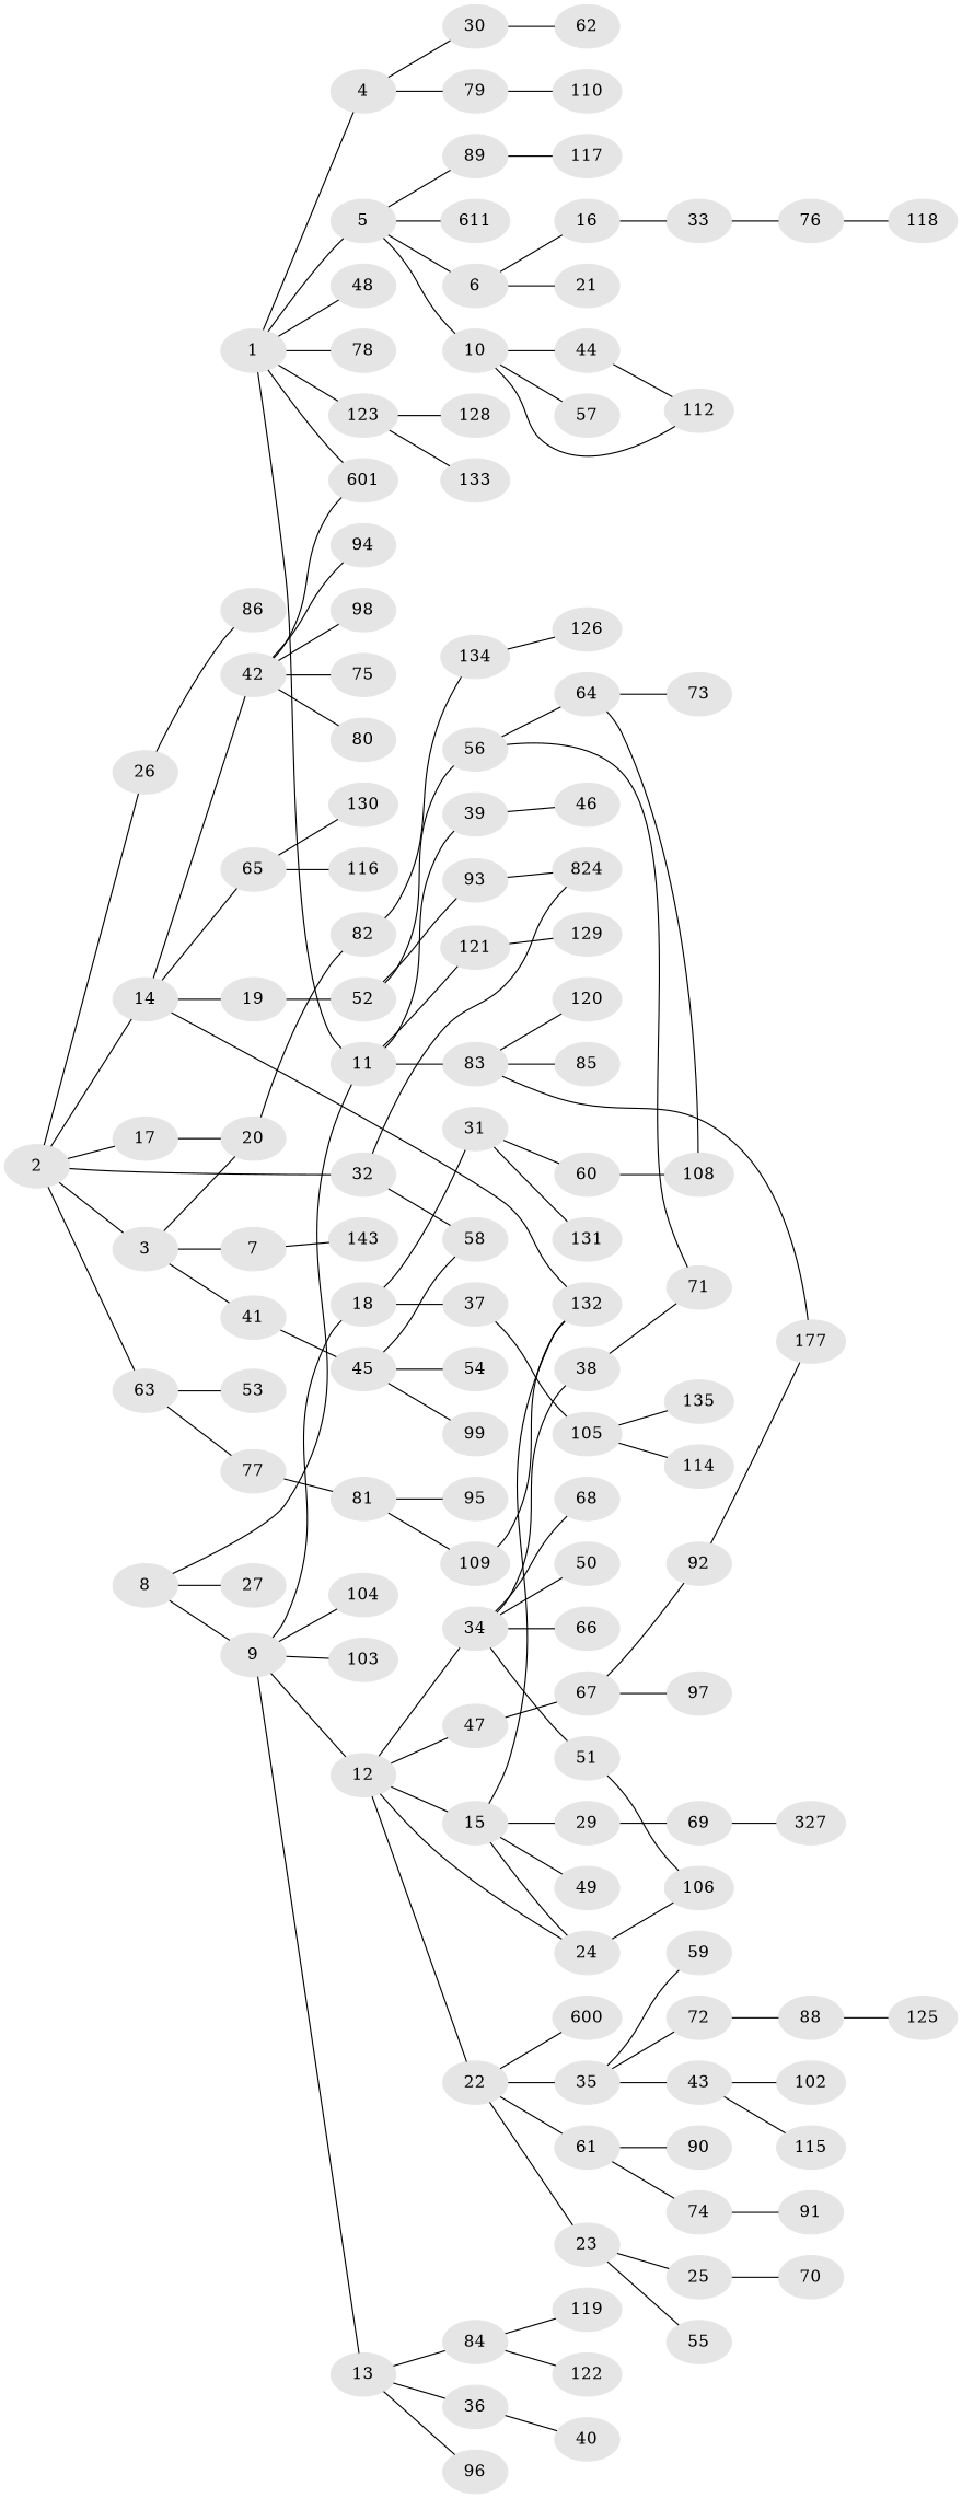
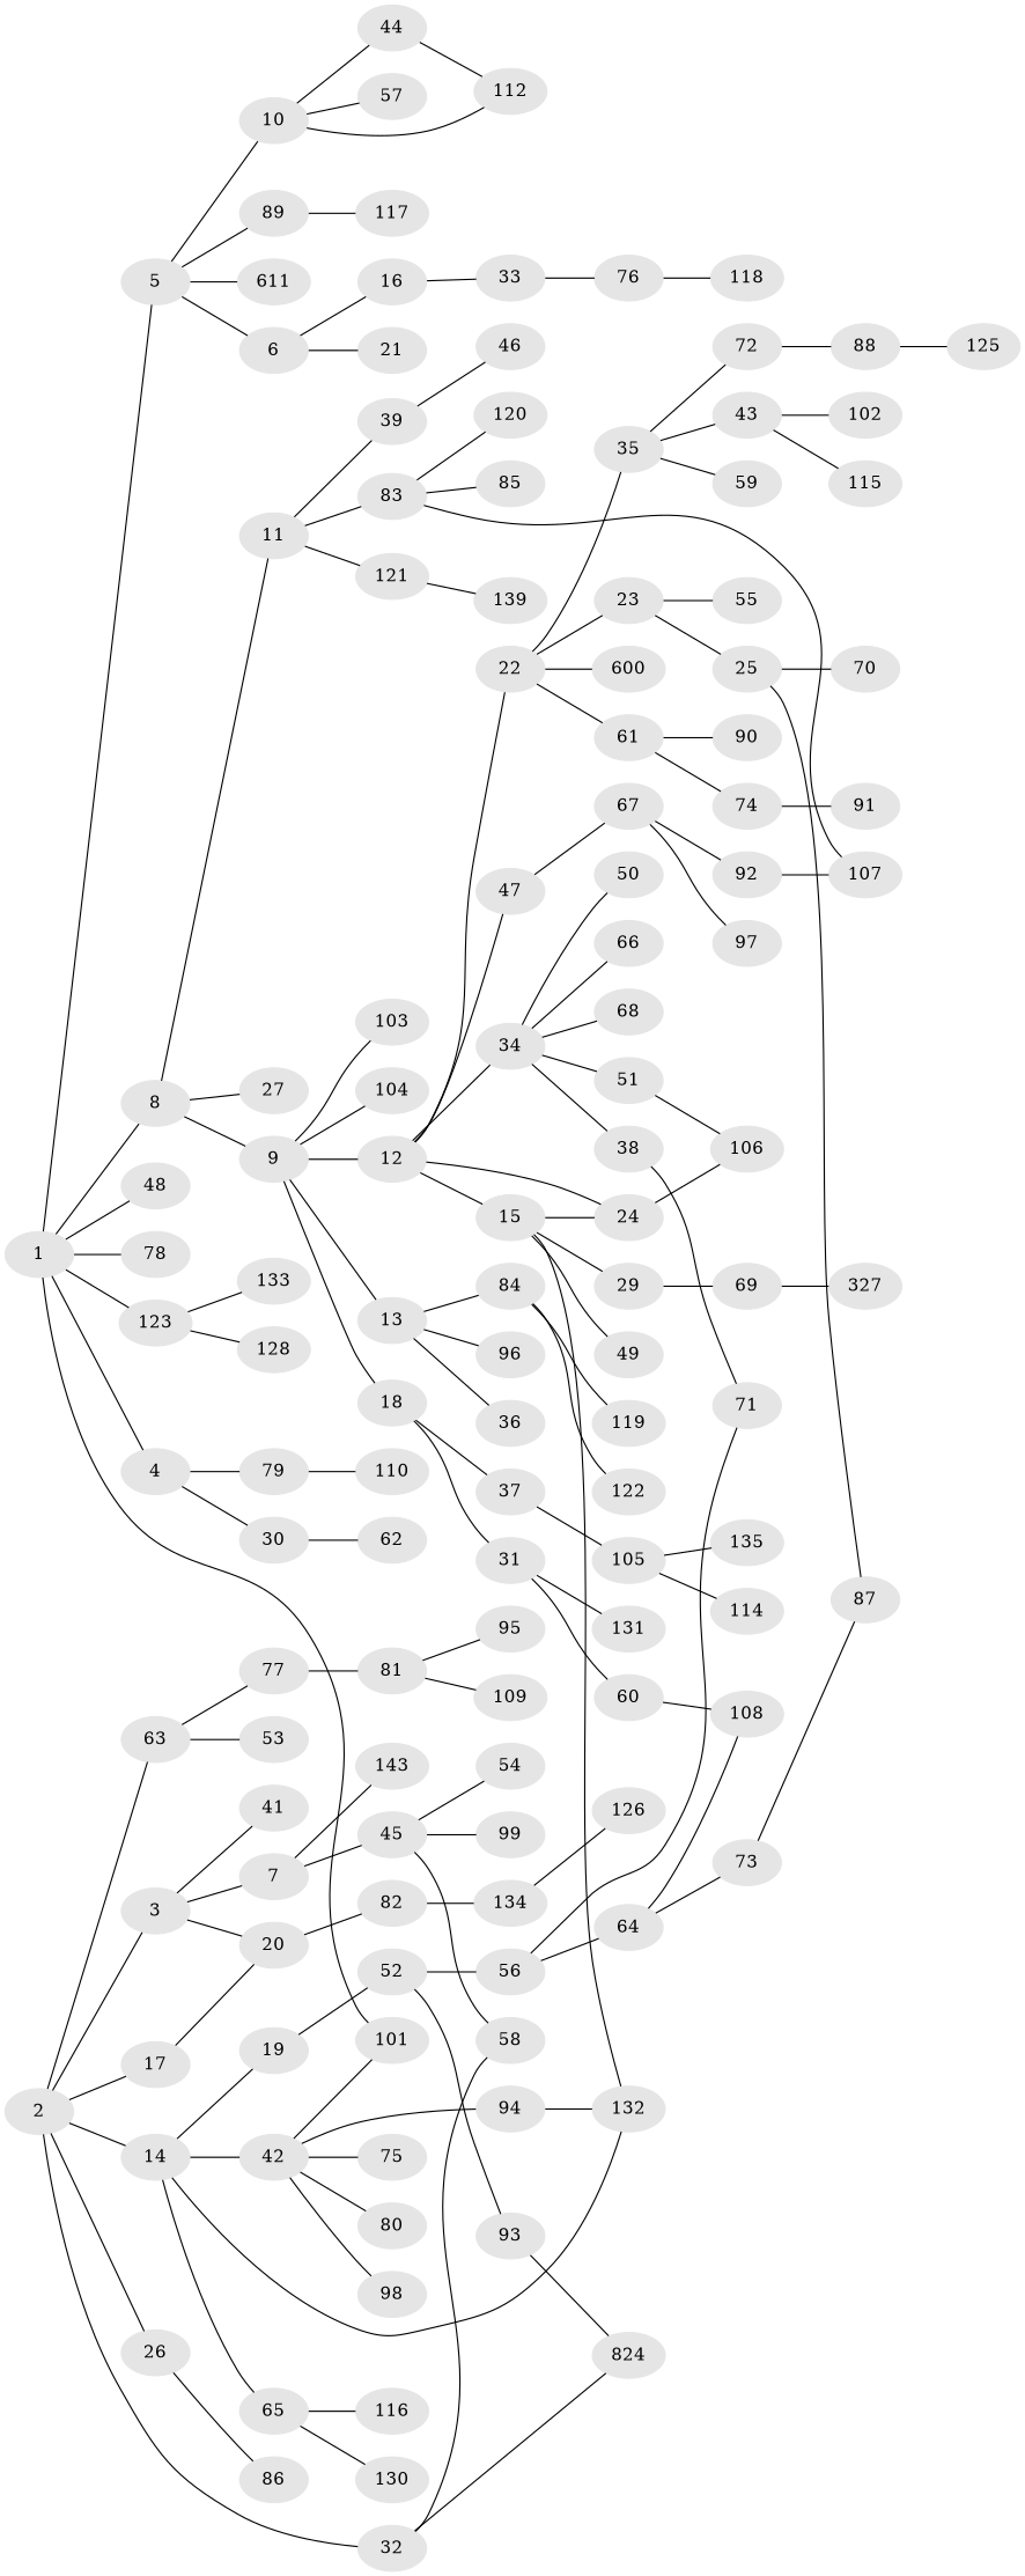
  graph {
    rankdir=LR
    node [color=gray90 style=filled]
    1
    4
    5
    8
    48
    78
-   101 [label=601]
+   101
    123
    2
    3
    14
    17
    26
    32
    63
    30
    79
    6
    10
    89
    n21 [label=611]
    9
    11
    27
    128
    133
    7
    20
    41
    19
    42
    65
    132
    86
    58
    n36 [label=824]
    53
    77
    n39 [label=143]
    82
    45
    62
    110
    16
    21
    44
    57
    112
    117
    33
    12
    13
    18
    103
    104
    39
    83
    121
    15
    22
    24
    34
    47
    36
    84
    96
    31
    37
    46
    85
-   107 [label=177]
+   107
    120
-   129
+   129 [label=139]
    29
    49
    23
    35
    61
    n79 [label=600]
    106
    38
    50
    51
    66
    68
    67
-   40
    119
    122
    52
    75
    80
    94
    98
    116
    130
    69
    76
    60
    131
    105
    56
    93
    134
    25
    55
    43
    59
    72
    74
    90
    70
+   87
    n114 [label=327]
    108
    118
    71
    102
    115
    88
    114
    135
    54
    99
    92
    97
    64
    73
    91
    81
    125
    95
    109
    126
    1 -- 4
    1 -- 5
-   1 -- 11
+   1 -- 8
    1 -- 48
    1 -- 78
    1 -- 101
    1 -- 123
    4 -- 30
    4 -- 79
    5 -- 6
    5 -- 10
    5 -- 89
    5 -- n21
    8 -- 9
    8 -- 11
    8 -- 27
    123 -- 128
    123 -- 133
    2 -- 3
    2 -- 14
    2 -- 17
    2 -- 26
    2 -- 32
    2 -- 63
    3 -- 7
    3 -- 20
    3 -- 41
    14 -- 19
    14 -- 42
    14 -- 65
    14 -- 132
    17 -- 20
    26 -- 86
    32 -- 58
    32 -- n36
    63 -- 53
    63 -- 77
    30 -- 62
    79 -- 110
    6 -- 16
    6 -- 21
    10 -- 44
    10 -- 57
    10 -- 112
    89 -- 117
    9 -- 12
    9 -- 13
    9 -- 18
    9 -- 103
    9 -- 104
    11 -- 39
    11 -- 83
    11 -- 121
    7 -- n39
    20 -- 82
-   41 -- 45
+   7 -- 45
    19 -- 52
    42 -- 101
    42 -- 75
    42 -- 80
    42 -- 94
    42 -- 98
    65 -- 116
    65 -- 130
    77 -- 81
    82 -- 134
    45 -- 58
    45 -- 54
    45 -- 99
    16 -- 33
    44 -- 112
    33 -- 76
    12 -- 15
    12 -- 22
    12 -- 24
    12 -- 34
    12 -- 47
    13 -- 36
    13 -- 84
    13 -- 96
    18 -- 31
    18 -- 37
    39 -- 46
    83 -- 85
    83 -- 107
    83 -- 120
    121 -- 129
    15 -- 132
    15 -- 24
    15 -- 29
    15 -- 49
    22 -- 23
    22 -- 35
    22 -- 61
    22 -- n79
    24 -- 106
    34 -- 38
    34 -- 50
    34 -- 51
    34 -- 66
    34 -- 68
    47 -- 67
-   36 -- 40
    84 -- 119
    84 -- 122
    31 -- 60
    31 -- 131
    37 -- 105
    29 -- 69
    23 -- 25
    23 -- 55
    35 -- 43
    35 -- 59
    35 -- 72
    61 -- 74
    61 -- 90
    38 -- 71
    51 -- 106
    67 -- 92
    67 -- 97
    52 -- 56
    52 -- 93
    69 -- n114
    76 -- 118
    60 -- 108
    105 -- 114
    105 -- 135
    56 -- 71
    56 -- 64
    93 -- n36
    134 -- 126
    25 -- 70
+   25 -- 87
    43 -- 102
    43 -- 115
    72 -- 88
    74 -- 91
    88 -- 125
    92 -- 107
    64 -- 108
    64 -- 73
+   73 -- 87
    81 -- 95
    81 -- 109
-   109 -- 132
+   94 -- 132
  }
